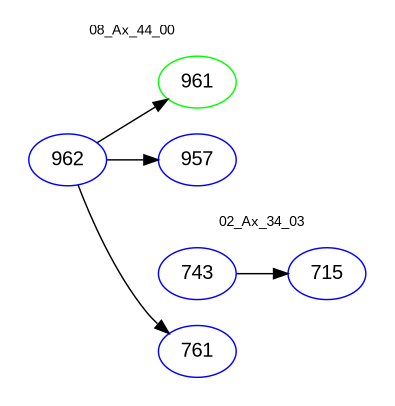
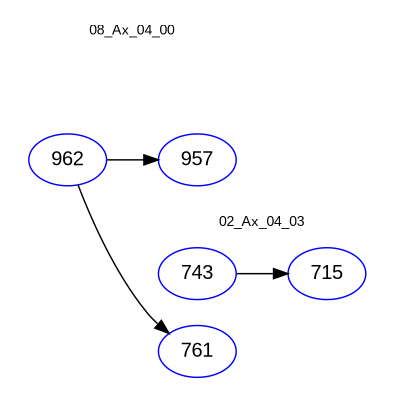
  digraph {
    fontname="Liberation Sans"
    rankdir=LR
    node [color=blue fontname="Liberation Sans"]
    edge [color=black fontname="Liberation Sans"]
    n1 [label=962]
    n2 [label=957]
-   n3 [color=green label=961]
    n4 [label=743]
    n5 [label=715]
    n6 [label=761]
    subgraph cluster_1 {
      color=white
      fontsize=10
-     label="08_Ax_44_00"
+     label="08_Ax_04_00"
      n1
      n2
-     n3
    }
    subgraph cluster_2 {
      color=white
      fontsize=10
-     label="02_Ax_34_03"
+     label="02_Ax_04_03"
      n4
      n5
      n6
    }
    n1 -> n2
-   n1 -> n3
    n1 -> n6
    n4 -> n5
  }
